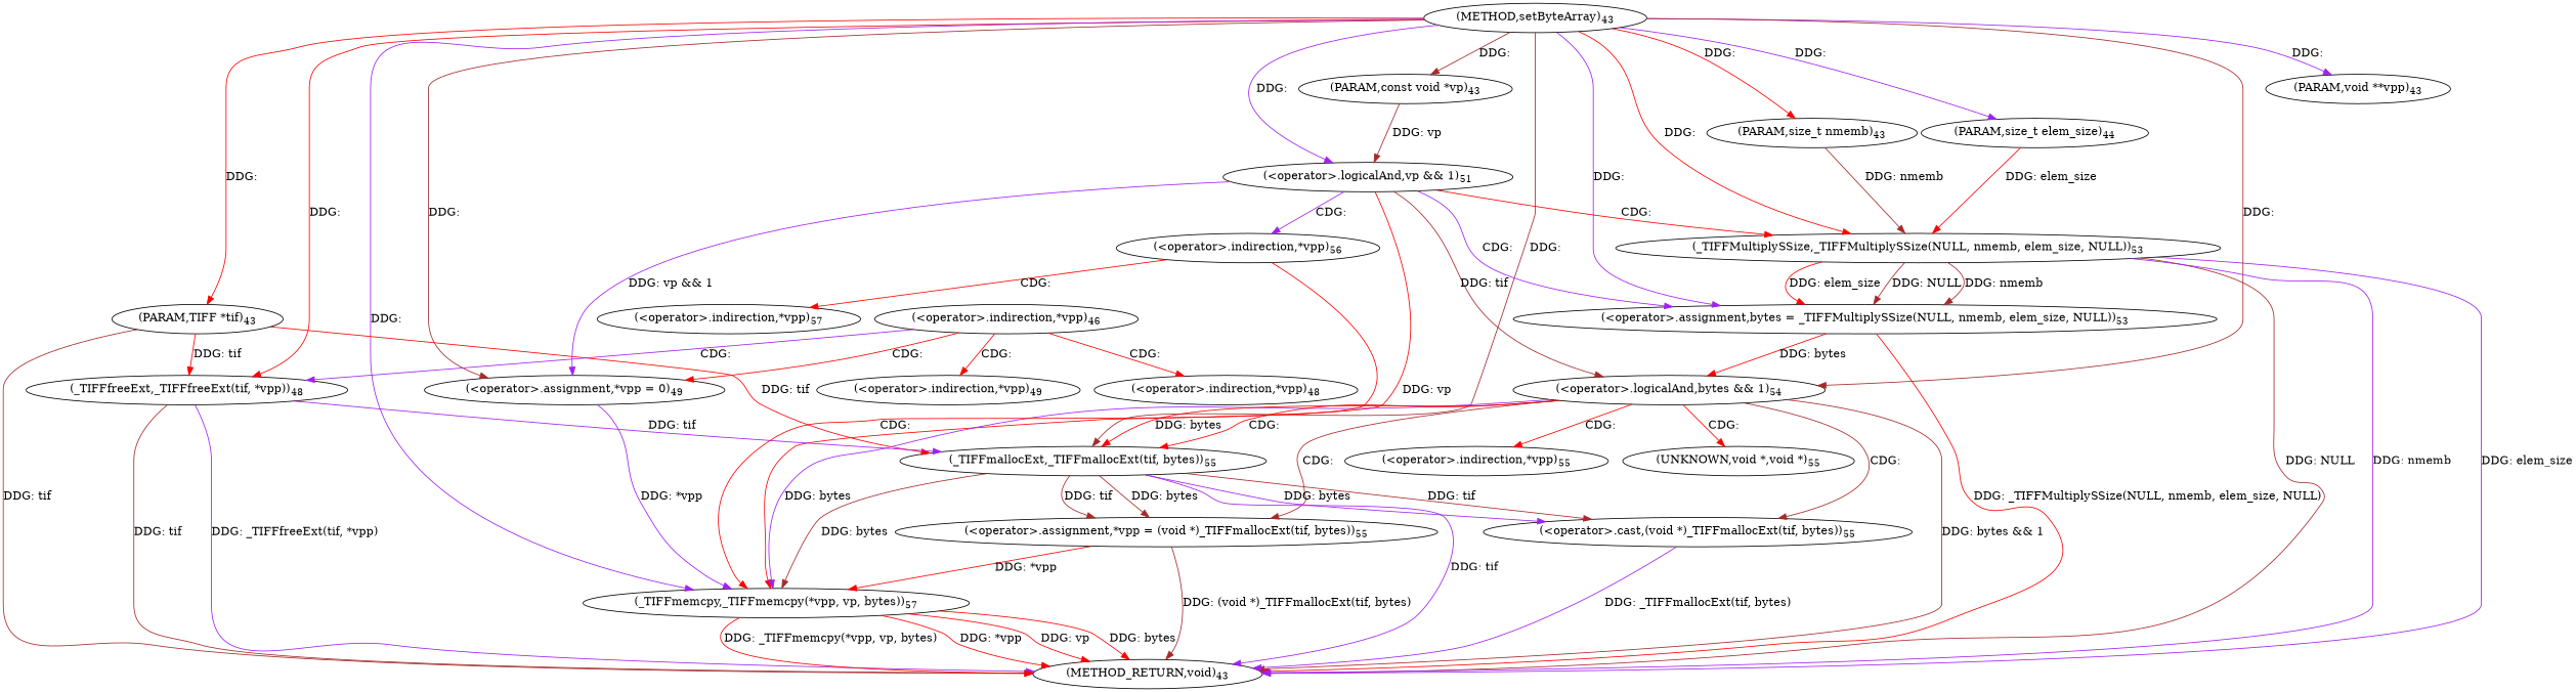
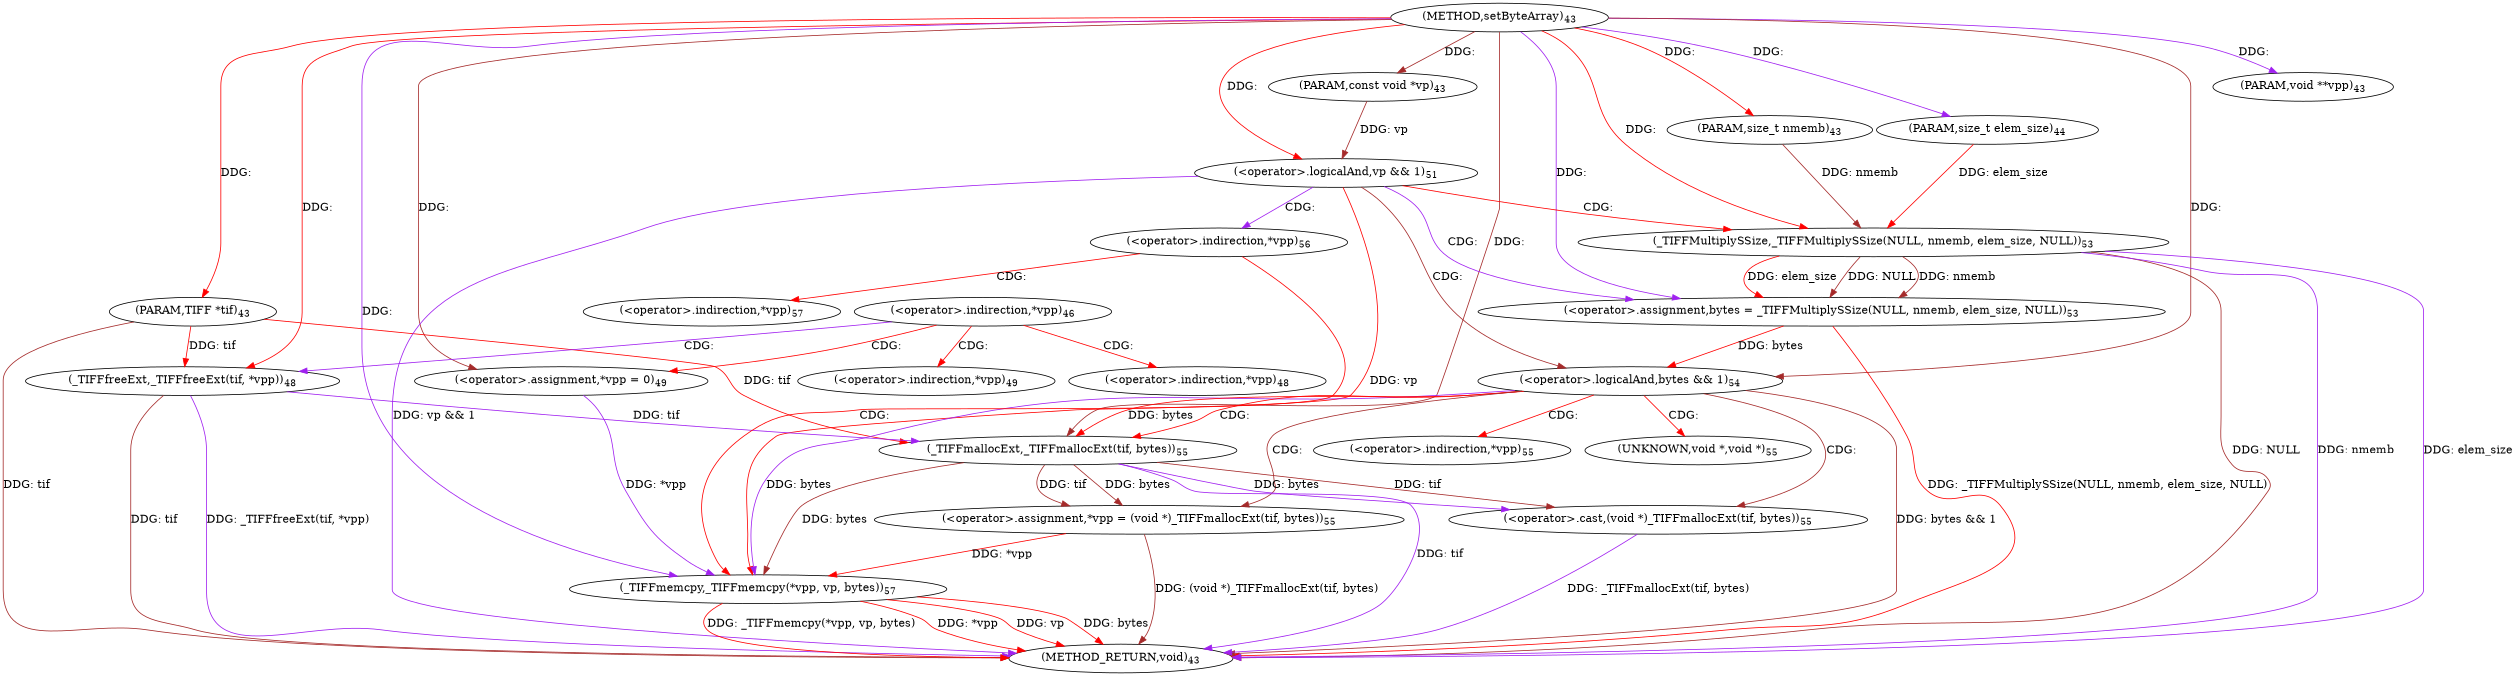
  digraph {
    edge [color=red]
    n1 [label=<(METHOD,setByteArray)<SUB>43</SUB>>]
    n2 [label=<(PARAM,TIFF *tif)<SUB>43</SUB>>]
    n3 [label=<(PARAM,void **vpp)<SUB>43</SUB>>]
    n4 [label=<(PARAM,const void *vp)<SUB>43</SUB>>]
    n5 [label=<(PARAM,size_t nmemb)<SUB>43</SUB>>]
    n6 [label=<(PARAM,size_t elem_size)<SUB>44</SUB>>]
    n7 [label=<(&lt;operator&gt;.logicalAnd,vp &amp;&amp; 1)<SUB>51</SUB>>]
    n8 [label=<(_TIFFfreeExt,_TIFFfreeExt(tif, *vpp))<SUB>48</SUB>>]
    n9 [label=<(&lt;operator&gt;.assignment,*vpp = 0)<SUB>49</SUB>>]
    n10 [label=<(&lt;operator&gt;.assignment,bytes = _TIFFMultiplySSize(NULL, nmemb, elem_size, NULL))<SUB>53</SUB>>]
    n11 [label=<(&lt;operator&gt;.logicalAnd,bytes &amp;&amp; 1)<SUB>54</SUB>>]
    n12 [label=<(_TIFFMultiplySSize,_TIFFMultiplySSize(NULL, nmemb, elem_size, NULL))<SUB>53</SUB>>]
    n13 [label=<(_TIFFmemcpy,_TIFFmemcpy(*vpp, vp, bytes))<SUB>57</SUB>>]
    n14 [label=<(_TIFFmallocExt,_TIFFmallocExt(tif, bytes))<SUB>55</SUB>>]
    n15 [label=<(METHOD_RETURN,void)<SUB>43</SUB>>]
    n16 [label=<(&lt;operator&gt;.indirection,*vpp)<SUB>56</SUB>>]
    n17 [label=<(&lt;operator&gt;.assignment,*vpp = (void *)_TIFFmallocExt(tif, bytes))<SUB>55</SUB>>]
    n18 [label=<(&lt;operator&gt;.cast,(void *)_TIFFmallocExt(tif, bytes))<SUB>55</SUB>>]
    n19 [label=<(&lt;operator&gt;.indirection,*vpp)<SUB>55</SUB>>]
    n20 [label=<(UNKNOWN,void *,void *)<SUB>55</SUB>>]
    n21 [label=<(&lt;operator&gt;.indirection,*vpp)<SUB>57</SUB>>]
    n22 [label=<(&lt;operator&gt;.indirection,*vpp)<SUB>46</SUB>>]
    n23 [label=<(&lt;operator&gt;.indirection,*vpp)<SUB>48</SUB>>]
    n24 [label=<(&lt;operator&gt;.indirection,*vpp)<SUB>49</SUB>>]
    n1 -> n2 [label="DDG: "]
    n1 -> n3 [color=purple label="DDG: "]
    n1 -> n4 [color=brown label="DDG: "]
    n1 -> n5 [label="DDG: "]
    n1 -> n6 [color=purple label="DDG: "]
-   n1 -> n7 [color=purple label="DDG: "]
+   n1 -> n7 [label="DDG: "]
    n1 -> n8 [label="DDG: "]
    n1 -> n9 [color=brown label="DDG: "]
    n1 -> n10 [color=purple label="DDG: "]
    n1 -> n11 [color=brown label="DDG: "]
    n1 -> n12 [label="DDG: "]
    n1 -> n13 [color=purple label="DDG: "]
    n1 -> n14 [color=brown label="DDG: "]
    n2 -> n8 [label="DDG: tif"]
    n2 -> n14 [label="DDG: tif"]
    n2 -> n15 [color=brown label="DDG: tif"]
    n4 -> n7 [color=brown label="DDG: vp"]
    n5 -> n12 [color=brown label="DDG: nmemb"]
    n6 -> n12 [label="DDG: elem_size"]
    n7 -> n10 [color=purple label="CDG: "]
-   n7 -> n11 [color=brown label="DDG: tif"]
+   n7 -> n11 [color=brown label="CDG: "]
    n7 -> n12 [label="CDG: "]
    n7 -> n13 [label="DDG: vp"]
-   n7 -> n9 [color=purple label="DDG: vp &amp;&amp; 1"]
+   n7 -> n15 [color=purple label="DDG: vp &amp;&amp; 1"]
    n7 -> n16 [color=purple label="CDG: "]
    n8 -> n14 [color=purple label="DDG: tif"]
    n8 -> n15 [color=brown label="DDG: tif"]
    n8 -> n15 [color=purple label="DDG: _TIFFfreeExt(tif, *vpp)"]
    n9 -> n13 [color=purple label="DDG: *vpp"]
    n10 -> n11 [label="DDG: bytes"]
    n10 -> n15 [label="DDG: _TIFFMultiplySSize(NULL, nmemb, elem_size, NULL)"]
    n11 -> n13 [color=purple label="DDG: bytes"]
    n11 -> n14 [label="DDG: bytes"]
    n11 -> n14 [label="CDG: "]
    n11 -> n15 [color=brown label="DDG: bytes &amp;&amp; 1"]
    n11 -> n17 [color=brown label="CDG: "]
    n11 -> n18 [color=brown label="CDG: "]
    n11 -> n19 [label="CDG: "]
    n11 -> n20 [label="CDG: "]
    n12 -> n10 [color=brown label="DDG: NULL"]
    n12 -> n10 [color=brown label="DDG: nmemb"]
    n12 -> n10 [label="DDG: elem_size"]
    n12 -> n15 [color=brown label="DDG: NULL"]
    n12 -> n15 [color=purple label="DDG: nmemb"]
    n12 -> n15 [color=purple label="DDG: elem_size"]
    n13 -> n15 [label="DDG: *vpp"]
    n13 -> n15 [label="DDG: vp"]
    n13 -> n15 [label="DDG: bytes"]
    n13 -> n15 [label="DDG: _TIFFmemcpy(*vpp, vp, bytes)"]
    n14 -> n13 [color=brown label="DDG: bytes"]
    n14 -> n15 [color=purple label="DDG: tif"]
    n14 -> n17 [color=brown label="DDG: tif"]
    n14 -> n17 [color=brown label="DDG: bytes"]
    n14 -> n18 [color=brown label="DDG: tif"]
    n14 -> n18 [color=purple label="DDG: bytes"]
    n16 -> n13 [label="CDG: "]
    n16 -> n21 [label="CDG: "]
    n17 -> n13 [label="DDG: *vpp"]
    n17 -> n15 [color=brown label="DDG: (void *)_TIFFmallocExt(tif, bytes)"]
    n18 -> n15 [color=purple label="DDG: _TIFFmallocExt(tif, bytes)"]
    n22 -> n8 [color=purple label="CDG: "]
    n22 -> n9 [label="CDG: "]
    n22 -> n23 [label="CDG: "]
    n22 -> n24 [label="CDG: "]
  }
